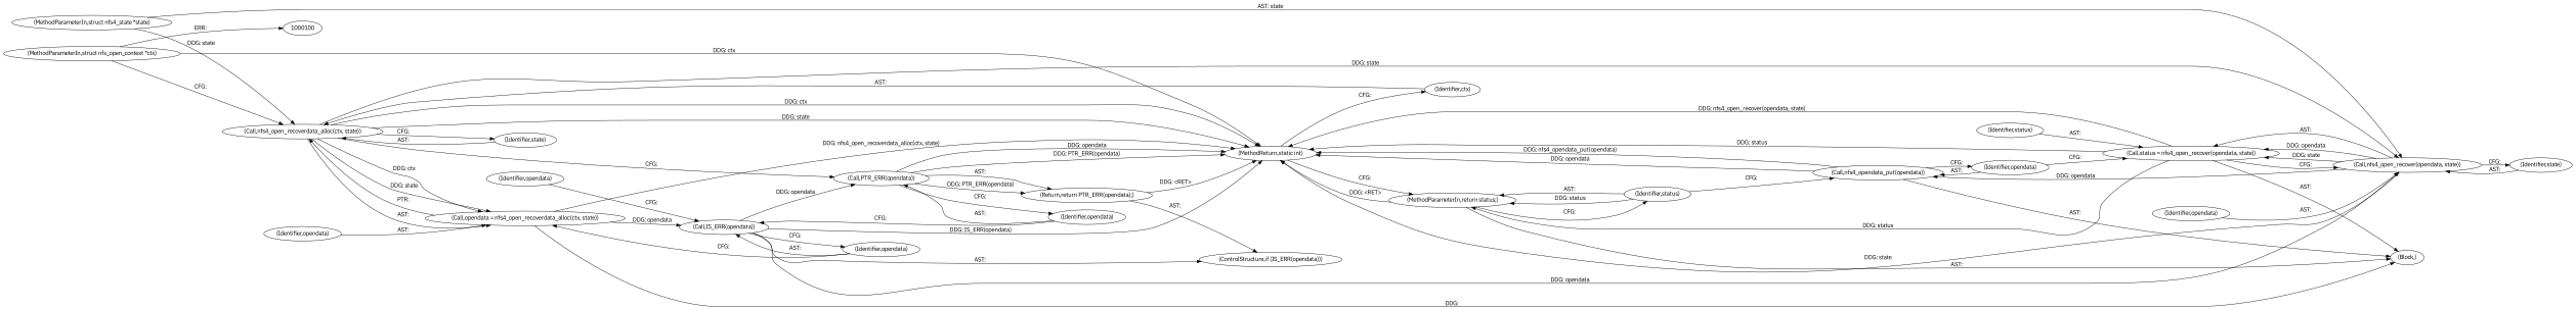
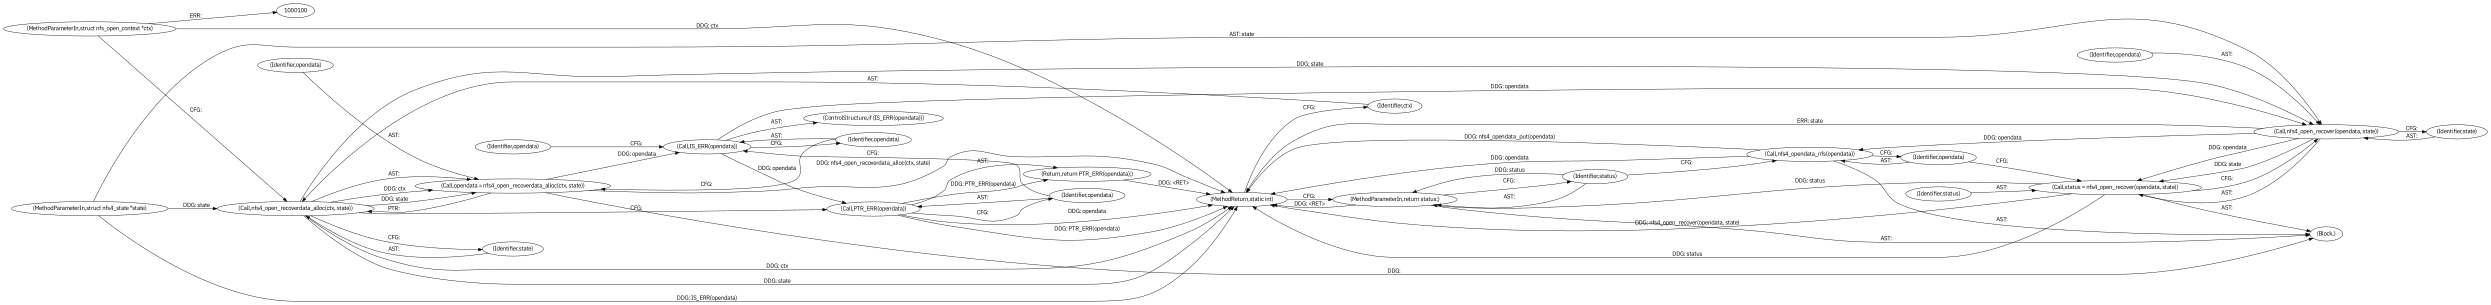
  digraph {
    fontname="IBM Plex Sans"
    rankdir=LR
    node [fontname="IBM Plex Sans"]
    edge [fontname="IBM Plex Sans"]
    n1 [label="(MethodParameterIn,struct nfs_open_context *ctx)"]
    n2 [label="(Call,nfs4_open_recoverdata_alloc(ctx, state))"]
    n3 [label="(MethodReturn,static int)"]
    1000100
    n5 [label="(Call,opendata = nfs4_open_recoverdata_alloc(ctx, state))"]
    n6 [label="(Call,nfs4_open_recover(opendata, state))"]
    n7 [label="(Identifier,state)"]
    n8 [label="(Call,PTR_ERR(opendata))"]
    n9 [label="(MethodParameterIn,return status;)"]
    n10 [label="(Identifier,ctx)"]
    n11 [label="(Call,IS_ERR(opendata))"]
    n12 [label="(Block,)"]
    n13 [label="(Call,status = nfs4_open_recover(opendata, state))"]
-   n14 [label="(Call,nfs4_opendata_put(opendata))"]
+   n14 [label="(Call,nfs4_opendata_nfs(opendata))"]
    n15 [label="(Identifier,state)"]
    n16 [label="(ControlStructure,if (IS_ERR(opendata)))"]
    n17 [label="(Identifier,opendata)"]
    n18 [label="(Return,return PTR_ERR(opendata);)"]
    n19 [label="(Identifier,opendata)"]
    n20 [label="(Identifier,opendata)"]
    n21 [label="(Identifier,status)"]
    n22 [label="(Identifier,status)"]
    n23 [label="(Identifier,opendata)"]
    n24 [label="(Identifier,opendata)"]
    n25 [label="(MethodParameterIn,struct nfs4_state *state)"]
    n26 [label="(Identifier,opendata)"]
    n1 -> n2 [label="CFG: "]
    n1 -> n3 [label="DDG: ctx"]
    n1 -> 1000100 [label="ERR: "]
    n2 -> n3 [label="DDG: ctx"]
    n2 -> n3 [label="DDG: state"]
    n2 -> n5 [label="AST: "]
    n2 -> n5 [label="DDG: ctx"]
    n2 -> n5 [label="DDG: state"]
    n2 -> n6 [label="DDG: state"]
    n2 -> n7 [label="CFG: "]
    n2 -> n8 [label="CFG: "]
    n3 -> n9 [label="CFG: "]
    n3 -> n10 [label="CFG: "]
    n5 -> n2 [label="PTR: "]
    n5 -> n3 [label="DDG: nfs4_open_recoverdata_alloc(ctx, state)"]
    n5 -> n11 [label="DDG: opendata"]
    n5 -> n12 [label="DDG: "]
-   n6 -> n3 [label="DDG: state"]
+   n6 -> n3 [label="ERR: state"]
    n6 -> n13 [label="AST: "]
    n6 -> n13 [label="DDG: opendata"]
    n6 -> n13 [label="DDG: state"]
    n6 -> n14 [label="DDG: opendata"]
    n6 -> n15 [label="CFG: "]
    n7 -> n2 [label="AST: "]
    n8 -> n3 [label="DDG: opendata"]
    n8 -> n3 [label="DDG: PTR_ERR(opendata)"]
    n8 -> n18 [label="AST: "]
    n8 -> n18 [label="DDG: PTR_ERR(opendata)"]
    n8 -> n19 [label="CFG: "]
    n9 -> n3 [label="DDG: <RET>"]
    n9 -> n12 [label="AST: "]
    n9 -> n21 [label="CFG: "]
    n10 -> n2 [label="AST: "]
-   n11 -> n3 [label="DDG: IS_ERR(opendata)"]
+   n25 -> n3 [label="DDG: IS_ERR(opendata)"]
    n11 -> n6 [label="DDG: opendata"]
    n11 -> n8 [label="DDG: opendata"]
    n11 -> n16 [label="AST: "]
    n11 -> n17 [label="CFG: "]
    n13 -> n3 [label="DDG: nfs4_open_recover(opendata, state)"]
    n13 -> n3 [label="DDG: status"]
    n13 -> n6 [label="CFG: "]
    n13 -> n9 [label="DDG: status"]
    n13 -> n12 [label="AST: "]
    n14 -> n3 [label="DDG: nfs4_opendata_put(opendata)"]
    n14 -> n3 [label="DDG: opendata"]
    n14 -> n12 [label="AST: "]
    n14 -> n20 [label="CFG: "]
    n15 -> n6 [label="AST: "]
    n17 -> n5 [label="CFG: "]
    n17 -> n11 [label="AST: "]
    n18 -> n3 [label="DDG: <RET>"]
-   n18 -> n16 [label="AST: "]
    n19 -> n8 [label="AST: "]
    n19 -> n11 [label="CFG: "]
    n20 -> n13 [label="CFG: "]
    n20 -> n14 [label="AST: "]
    n21 -> n9 [label="AST: "]
    n21 -> n9 [label="DDG: status"]
    n21 -> n14 [label="CFG: "]
    n22 -> n13 [label="AST: "]
    n23 -> n5 [label="AST: "]
    n24 -> n6 [label="AST: "]
    n25 -> n2 [label="DDG: state"]
    n25 -> n6 [label="AST: state"]
    n26 -> n11 [label="CFG: "]
  }
